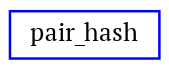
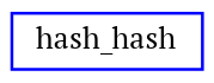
  digraph {
    rankdir=LR
    fontname="PT Serif"
-   n1 [color=blue fillcolor=white fontname="PT Serif" fontsize=10 height=0.2 label=pair_hash shape=record style=filled width=0.4]
+   n1 [color=blue fillcolor=white fontname="PT Serif" fontsize=10 height=0.2 label=hash_hash shape=record style=filled width=0.4]
  }
